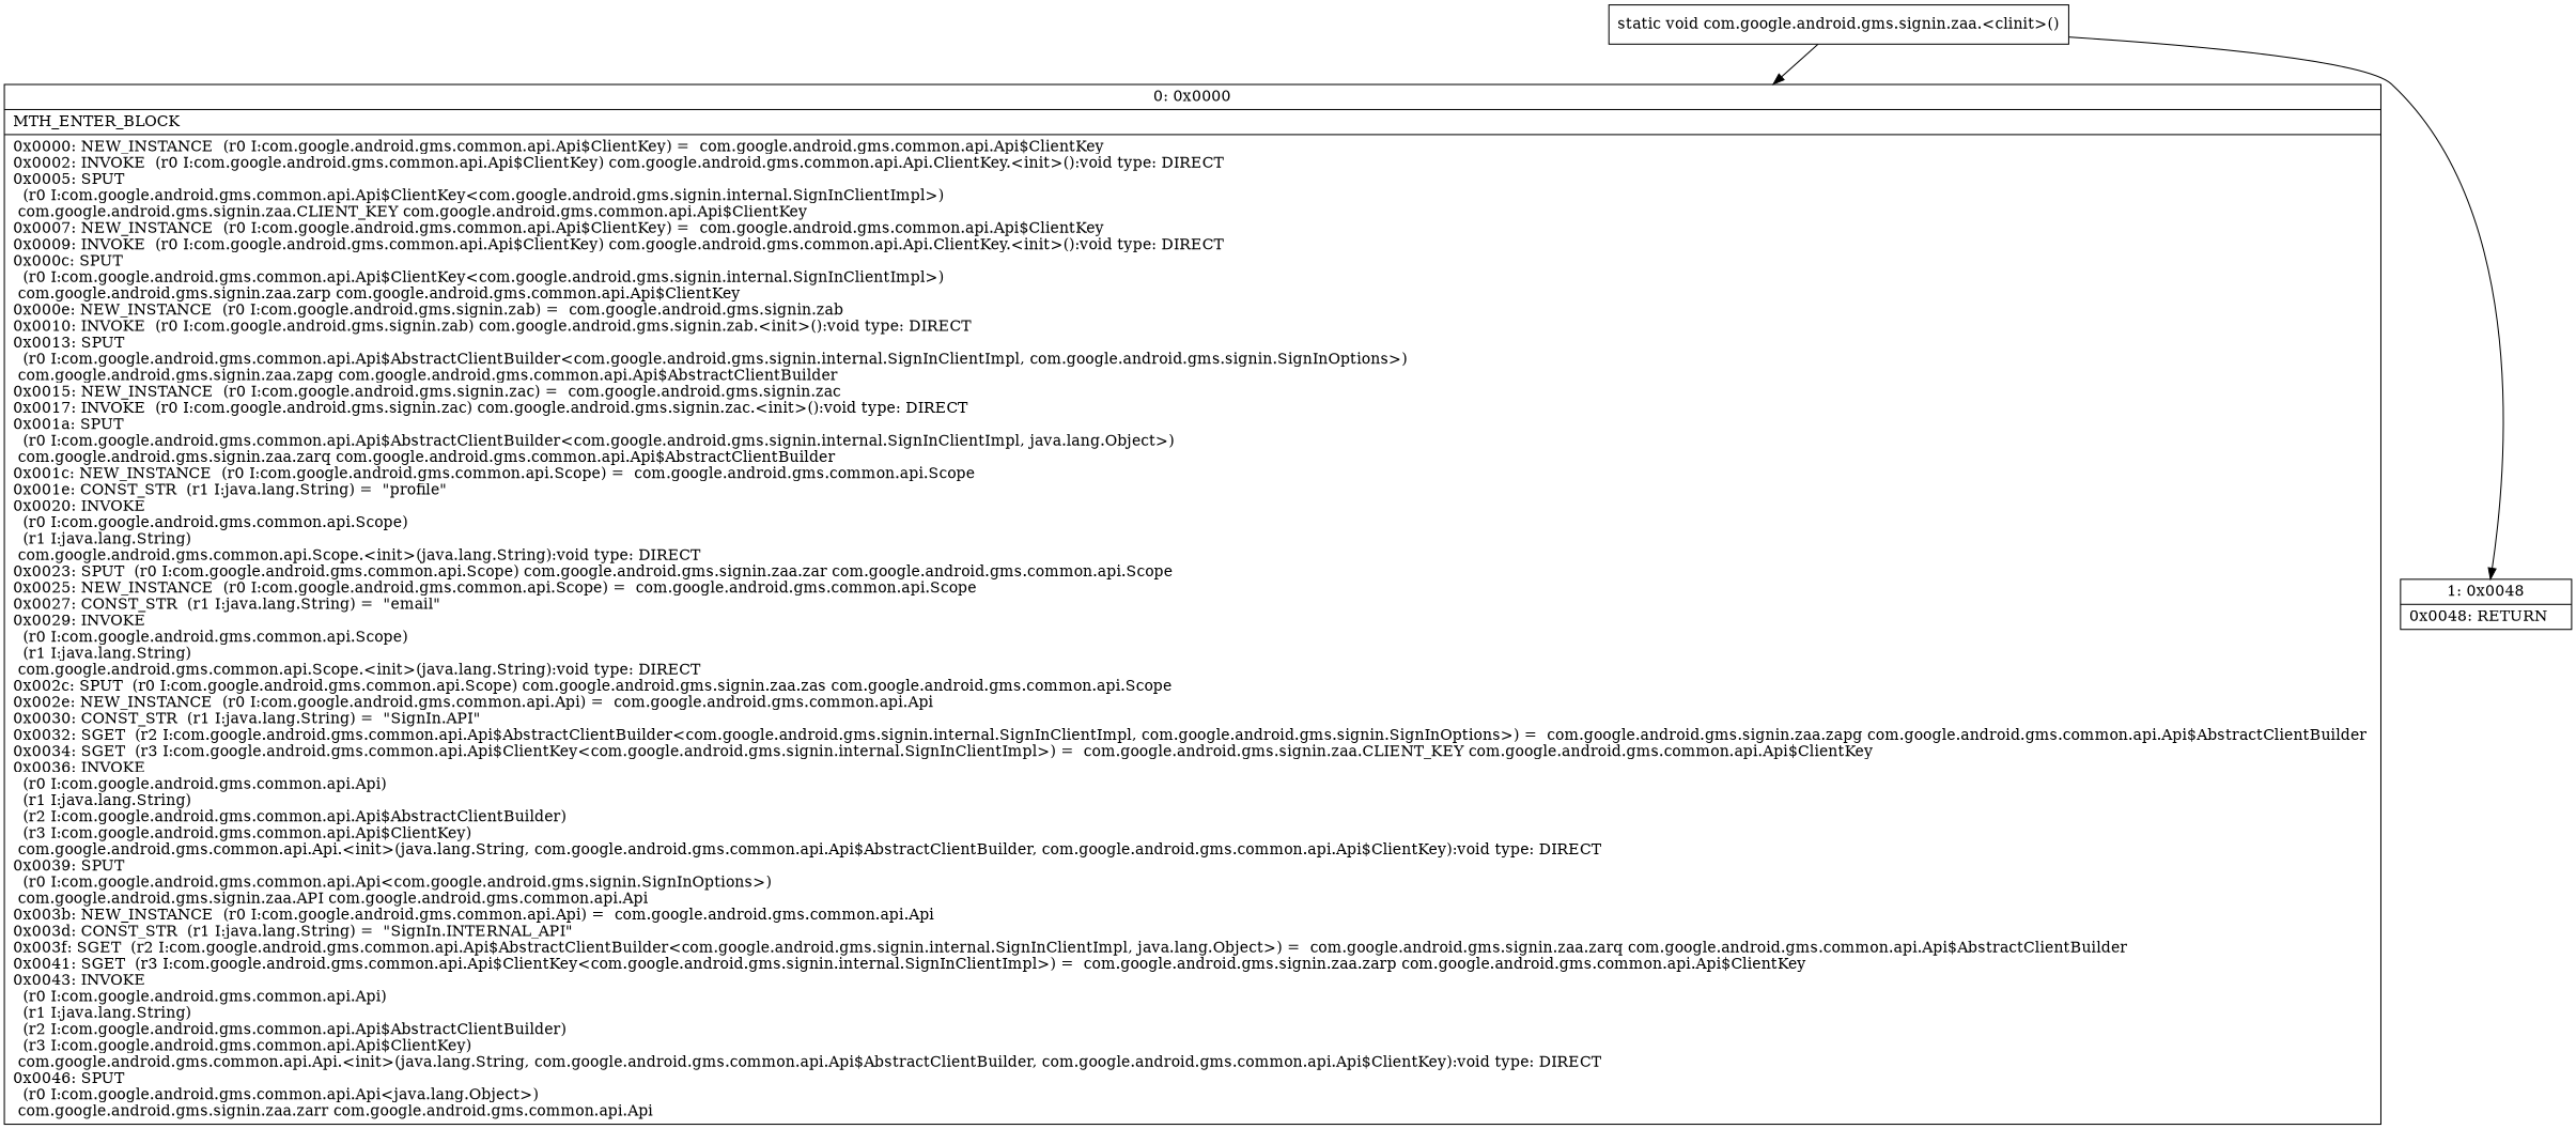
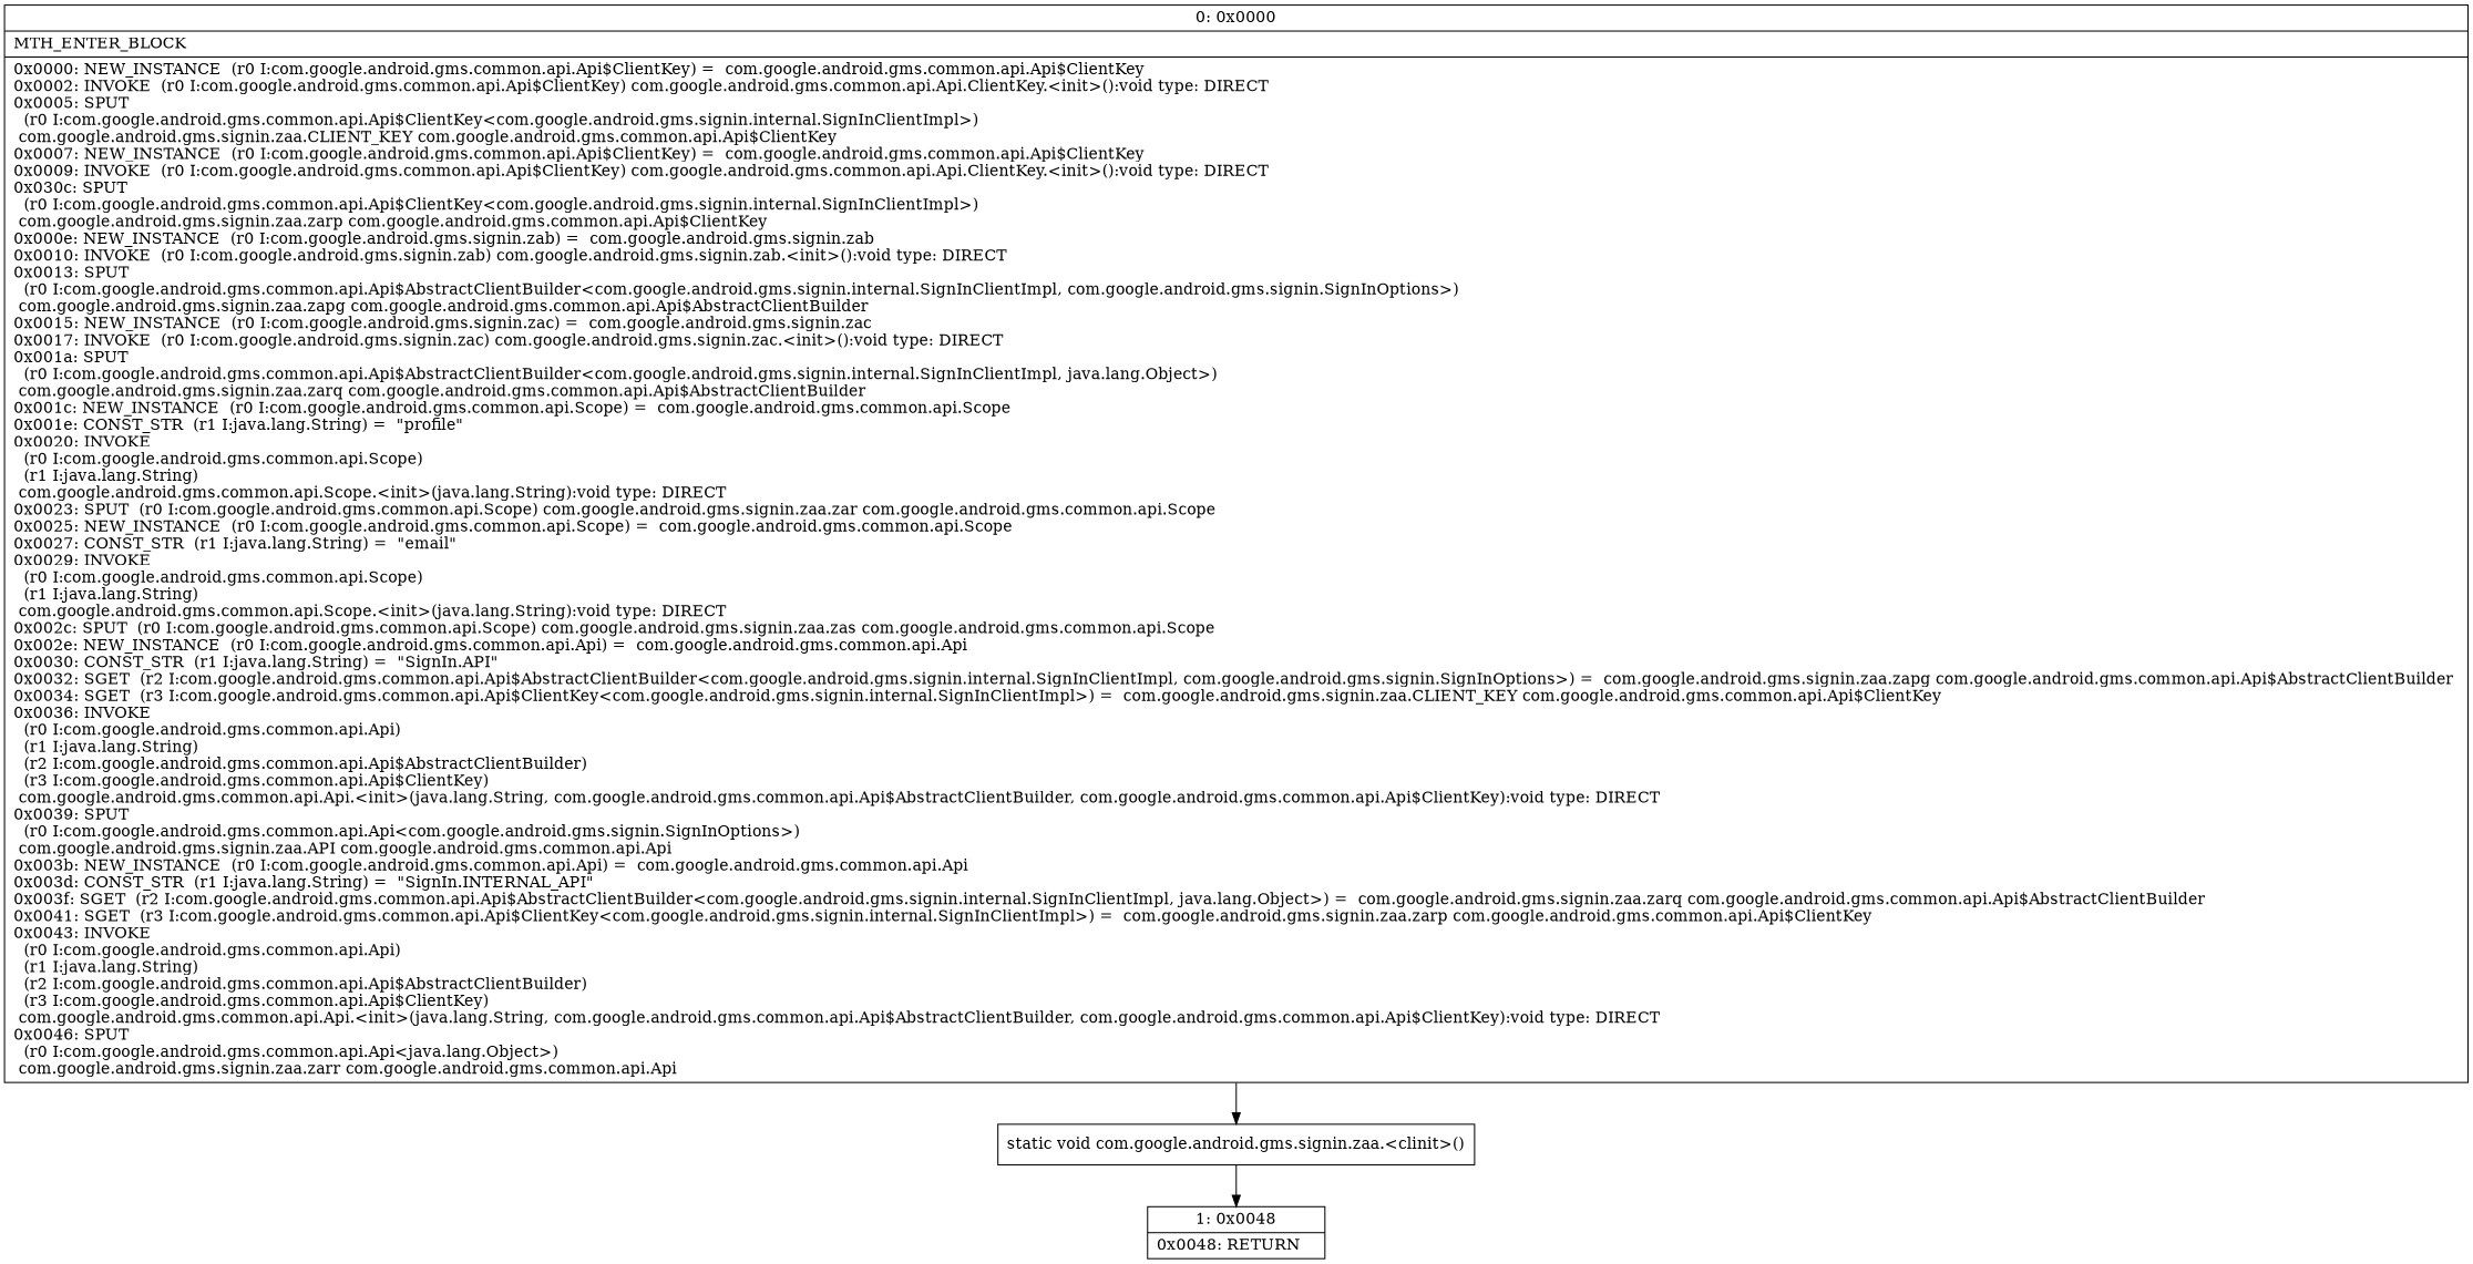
  digraph {
    node [shape=record]
-   n1 [label="{0\:\ 0x0000|MTH_ENTER_BLOCK\l|0x0000: NEW_INSTANCE  (r0 I:com.google.android.gms.common.api.Api$ClientKey) =  com.google.android.gms.common.api.Api$ClientKey \l0x0002: INVOKE  (r0 I:com.google.android.gms.common.api.Api$ClientKey) com.google.android.gms.common.api.Api.ClientKey.\<init\>():void type: DIRECT \l0x0005: SPUT  \l  (r0 I:com.google.android.gms.common.api.Api$ClientKey\<com.google.android.gms.signin.internal.SignInClientImpl\>)\l com.google.android.gms.signin.zaa.CLIENT_KEY com.google.android.gms.common.api.Api$ClientKey \l0x0007: NEW_INSTANCE  (r0 I:com.google.android.gms.common.api.Api$ClientKey) =  com.google.android.gms.common.api.Api$ClientKey \l0x0009: INVOKE  (r0 I:com.google.android.gms.common.api.Api$ClientKey) com.google.android.gms.common.api.Api.ClientKey.\<init\>():void type: DIRECT \l0x000c: SPUT  \l  (r0 I:com.google.android.gms.common.api.Api$ClientKey\<com.google.android.gms.signin.internal.SignInClientImpl\>)\l com.google.android.gms.signin.zaa.zarp com.google.android.gms.common.api.Api$ClientKey \l0x000e: NEW_INSTANCE  (r0 I:com.google.android.gms.signin.zab) =  com.google.android.gms.signin.zab \l0x0010: INVOKE  (r0 I:com.google.android.gms.signin.zab) com.google.android.gms.signin.zab.\<init\>():void type: DIRECT \l0x0013: SPUT  \l  (r0 I:com.google.android.gms.common.api.Api$AbstractClientBuilder\<com.google.android.gms.signin.internal.SignInClientImpl, com.google.android.gms.signin.SignInOptions\>)\l com.google.android.gms.signin.zaa.zapg com.google.android.gms.common.api.Api$AbstractClientBuilder \l0x0015: NEW_INSTANCE  (r0 I:com.google.android.gms.signin.zac) =  com.google.android.gms.signin.zac \l0x0017: INVOKE  (r0 I:com.google.android.gms.signin.zac) com.google.android.gms.signin.zac.\<init\>():void type: DIRECT \l0x001a: SPUT  \l  (r0 I:com.google.android.gms.common.api.Api$AbstractClientBuilder\<com.google.android.gms.signin.internal.SignInClientImpl, java.lang.Object\>)\l com.google.android.gms.signin.zaa.zarq com.google.android.gms.common.api.Api$AbstractClientBuilder \l0x001c: NEW_INSTANCE  (r0 I:com.google.android.gms.common.api.Scope) =  com.google.android.gms.common.api.Scope \l0x001e: CONST_STR  (r1 I:java.lang.String) =  \"profile\" \l0x0020: INVOKE  \l  (r0 I:com.google.android.gms.common.api.Scope)\l  (r1 I:java.lang.String)\l com.google.android.gms.common.api.Scope.\<init\>(java.lang.String):void type: DIRECT \l0x0023: SPUT  (r0 I:com.google.android.gms.common.api.Scope) com.google.android.gms.signin.zaa.zar com.google.android.gms.common.api.Scope \l0x0025: NEW_INSTANCE  (r0 I:com.google.android.gms.common.api.Scope) =  com.google.android.gms.common.api.Scope \l0x0027: CONST_STR  (r1 I:java.lang.String) =  \"email\" \l0x0029: INVOKE  \l  (r0 I:com.google.android.gms.common.api.Scope)\l  (r1 I:java.lang.String)\l com.google.android.gms.common.api.Scope.\<init\>(java.lang.String):void type: DIRECT \l0x002c: SPUT  (r0 I:com.google.android.gms.common.api.Scope) com.google.android.gms.signin.zaa.zas com.google.android.gms.common.api.Scope \l0x002e: NEW_INSTANCE  (r0 I:com.google.android.gms.common.api.Api) =  com.google.android.gms.common.api.Api \l0x0030: CONST_STR  (r1 I:java.lang.String) =  \"SignIn.API\" \l0x0032: SGET  (r2 I:com.google.android.gms.common.api.Api$AbstractClientBuilder\<com.google.android.gms.signin.internal.SignInClientImpl, com.google.android.gms.signin.SignInOptions\>) =  com.google.android.gms.signin.zaa.zapg com.google.android.gms.common.api.Api$AbstractClientBuilder \l0x0034: SGET  (r3 I:com.google.android.gms.common.api.Api$ClientKey\<com.google.android.gms.signin.internal.SignInClientImpl\>) =  com.google.android.gms.signin.zaa.CLIENT_KEY com.google.android.gms.common.api.Api$ClientKey \l0x0036: INVOKE  \l  (r0 I:com.google.android.gms.common.api.Api)\l  (r1 I:java.lang.String)\l  (r2 I:com.google.android.gms.common.api.Api$AbstractClientBuilder)\l  (r3 I:com.google.android.gms.common.api.Api$ClientKey)\l com.google.android.gms.common.api.Api.\<init\>(java.lang.String, com.google.android.gms.common.api.Api$AbstractClientBuilder, com.google.android.gms.common.api.Api$ClientKey):void type: DIRECT \l0x0039: SPUT  \l  (r0 I:com.google.android.gms.common.api.Api\<com.google.android.gms.signin.SignInOptions\>)\l com.google.android.gms.signin.zaa.API com.google.android.gms.common.api.Api \l0x003b: NEW_INSTANCE  (r0 I:com.google.android.gms.common.api.Api) =  com.google.android.gms.common.api.Api \l0x003d: CONST_STR  (r1 I:java.lang.String) =  \"SignIn.INTERNAL_API\" \l0x003f: SGET  (r2 I:com.google.android.gms.common.api.Api$AbstractClientBuilder\<com.google.android.gms.signin.internal.SignInClientImpl, java.lang.Object\>) =  com.google.android.gms.signin.zaa.zarq com.google.android.gms.common.api.Api$AbstractClientBuilder \l0x0041: SGET  (r3 I:com.google.android.gms.common.api.Api$ClientKey\<com.google.android.gms.signin.internal.SignInClientImpl\>) =  com.google.android.gms.signin.zaa.zarp com.google.android.gms.common.api.Api$ClientKey \l0x0043: INVOKE  \l  (r0 I:com.google.android.gms.common.api.Api)\l  (r1 I:java.lang.String)\l  (r2 I:com.google.android.gms.common.api.Api$AbstractClientBuilder)\l  (r3 I:com.google.android.gms.common.api.Api$ClientKey)\l com.google.android.gms.common.api.Api.\<init\>(java.lang.String, com.google.android.gms.common.api.Api$AbstractClientBuilder, com.google.android.gms.common.api.Api$ClientKey):void type: DIRECT \l0x0046: SPUT  \l  (r0 I:com.google.android.gms.common.api.Api\<java.lang.Object\>)\l com.google.android.gms.signin.zaa.zarr com.google.android.gms.common.api.Api \l}"]
+   n1 [label="{0\:\ 0x0000|MTH_ENTER_BLOCK\l|0x0000: NEW_INSTANCE  (r0 I:com.google.android.gms.common.api.Api$ClientKey) =  com.google.android.gms.common.api.Api$ClientKey \l0x0002: INVOKE  (r0 I:com.google.android.gms.common.api.Api$ClientKey) com.google.android.gms.common.api.Api.ClientKey.\<init\>():void type: DIRECT \l0x0005: SPUT  \l  (r0 I:com.google.android.gms.common.api.Api$ClientKey\<com.google.android.gms.signin.internal.SignInClientImpl\>)\l com.google.android.gms.signin.zaa.CLIENT_KEY com.google.android.gms.common.api.Api$ClientKey \l0x0007: NEW_INSTANCE  (r0 I:com.google.android.gms.common.api.Api$ClientKey) =  com.google.android.gms.common.api.Api$ClientKey \l0x0009: INVOKE  (r0 I:com.google.android.gms.common.api.Api$ClientKey) com.google.android.gms.common.api.Api.ClientKey.\<init\>():void type: DIRECT \l0x030c: SPUT  \l  (r0 I:com.google.android.gms.common.api.Api$ClientKey\<com.google.android.gms.signin.internal.SignInClientImpl\>)\l com.google.android.gms.signin.zaa.zarp com.google.android.gms.common.api.Api$ClientKey \l0x000e: NEW_INSTANCE  (r0 I:com.google.android.gms.signin.zab) =  com.google.android.gms.signin.zab \l0x0010: INVOKE  (r0 I:com.google.android.gms.signin.zab) com.google.android.gms.signin.zab.\<init\>():void type: DIRECT \l0x0013: SPUT  \l  (r0 I:com.google.android.gms.common.api.Api$AbstractClientBuilder\<com.google.android.gms.signin.internal.SignInClientImpl, com.google.android.gms.signin.SignInOptions\>)\l com.google.android.gms.signin.zaa.zapg com.google.android.gms.common.api.Api$AbstractClientBuilder \l0x0015: NEW_INSTANCE  (r0 I:com.google.android.gms.signin.zac) =  com.google.android.gms.signin.zac \l0x0017: INVOKE  (r0 I:com.google.android.gms.signin.zac) com.google.android.gms.signin.zac.\<init\>():void type: DIRECT \l0x001a: SPUT  \l  (r0 I:com.google.android.gms.common.api.Api$AbstractClientBuilder\<com.google.android.gms.signin.internal.SignInClientImpl, java.lang.Object\>)\l com.google.android.gms.signin.zaa.zarq com.google.android.gms.common.api.Api$AbstractClientBuilder \l0x001c: NEW_INSTANCE  (r0 I:com.google.android.gms.common.api.Scope) =  com.google.android.gms.common.api.Scope \l0x001e: CONST_STR  (r1 I:java.lang.String) =  \"profile\" \l0x0020: INVOKE  \l  (r0 I:com.google.android.gms.common.api.Scope)\l  (r1 I:java.lang.String)\l com.google.android.gms.common.api.Scope.\<init\>(java.lang.String):void type: DIRECT \l0x0023: SPUT  (r0 I:com.google.android.gms.common.api.Scope) com.google.android.gms.signin.zaa.zar com.google.android.gms.common.api.Scope \l0x0025: NEW_INSTANCE  (r0 I:com.google.android.gms.common.api.Scope) =  com.google.android.gms.common.api.Scope \l0x0027: CONST_STR  (r1 I:java.lang.String) =  \"email\" \l0x0029: INVOKE  \l  (r0 I:com.google.android.gms.common.api.Scope)\l  (r1 I:java.lang.String)\l com.google.android.gms.common.api.Scope.\<init\>(java.lang.String):void type: DIRECT \l0x002c: SPUT  (r0 I:com.google.android.gms.common.api.Scope) com.google.android.gms.signin.zaa.zas com.google.android.gms.common.api.Scope \l0x002e: NEW_INSTANCE  (r0 I:com.google.android.gms.common.api.Api) =  com.google.android.gms.common.api.Api \l0x0030: CONST_STR  (r1 I:java.lang.String) =  \"SignIn.API\" \l0x0032: SGET  (r2 I:com.google.android.gms.common.api.Api$AbstractClientBuilder\<com.google.android.gms.signin.internal.SignInClientImpl, com.google.android.gms.signin.SignInOptions\>) =  com.google.android.gms.signin.zaa.zapg com.google.android.gms.common.api.Api$AbstractClientBuilder \l0x0034: SGET  (r3 I:com.google.android.gms.common.api.Api$ClientKey\<com.google.android.gms.signin.internal.SignInClientImpl\>) =  com.google.android.gms.signin.zaa.CLIENT_KEY com.google.android.gms.common.api.Api$ClientKey \l0x0036: INVOKE  \l  (r0 I:com.google.android.gms.common.api.Api)\l  (r1 I:java.lang.String)\l  (r2 I:com.google.android.gms.common.api.Api$AbstractClientBuilder)\l  (r3 I:com.google.android.gms.common.api.Api$ClientKey)\l com.google.android.gms.common.api.Api.\<init\>(java.lang.String, com.google.android.gms.common.api.Api$AbstractClientBuilder, com.google.android.gms.common.api.Api$ClientKey):void type: DIRECT \l0x0039: SPUT  \l  (r0 I:com.google.android.gms.common.api.Api\<com.google.android.gms.signin.SignInOptions\>)\l com.google.android.gms.signin.zaa.API com.google.android.gms.common.api.Api \l0x003b: NEW_INSTANCE  (r0 I:com.google.android.gms.common.api.Api) =  com.google.android.gms.common.api.Api \l0x003d: CONST_STR  (r1 I:java.lang.String) =  \"SignIn.INTERNAL_API\" \l0x003f: SGET  (r2 I:com.google.android.gms.common.api.Api$AbstractClientBuilder\<com.google.android.gms.signin.internal.SignInClientImpl, java.lang.Object\>) =  com.google.android.gms.signin.zaa.zarq com.google.android.gms.common.api.Api$AbstractClientBuilder \l0x0041: SGET  (r3 I:com.google.android.gms.common.api.Api$ClientKey\<com.google.android.gms.signin.internal.SignInClientImpl\>) =  com.google.android.gms.signin.zaa.zarp com.google.android.gms.common.api.Api$ClientKey \l0x0043: INVOKE  \l  (r0 I:com.google.android.gms.common.api.Api)\l  (r1 I:java.lang.String)\l  (r2 I:com.google.android.gms.common.api.Api$AbstractClientBuilder)\l  (r3 I:com.google.android.gms.common.api.Api$ClientKey)\l com.google.android.gms.common.api.Api.\<init\>(java.lang.String, com.google.android.gms.common.api.Api$AbstractClientBuilder, com.google.android.gms.common.api.Api$ClientKey):void type: DIRECT \l0x0046: SPUT  \l  (r0 I:com.google.android.gms.common.api.Api\<java.lang.Object\>)\l com.google.android.gms.signin.zaa.zarr com.google.android.gms.common.api.Api \l}"]
    n2 [label="{1\:\ 0x0048|0x0048: RETURN   \l}"]
    n3 [label="{static void com.google.android.gms.signin.zaa.\<clinit\>() }"]
-   n3 -> n1
+   n1 -> n3
    n3 -> n2
  }
